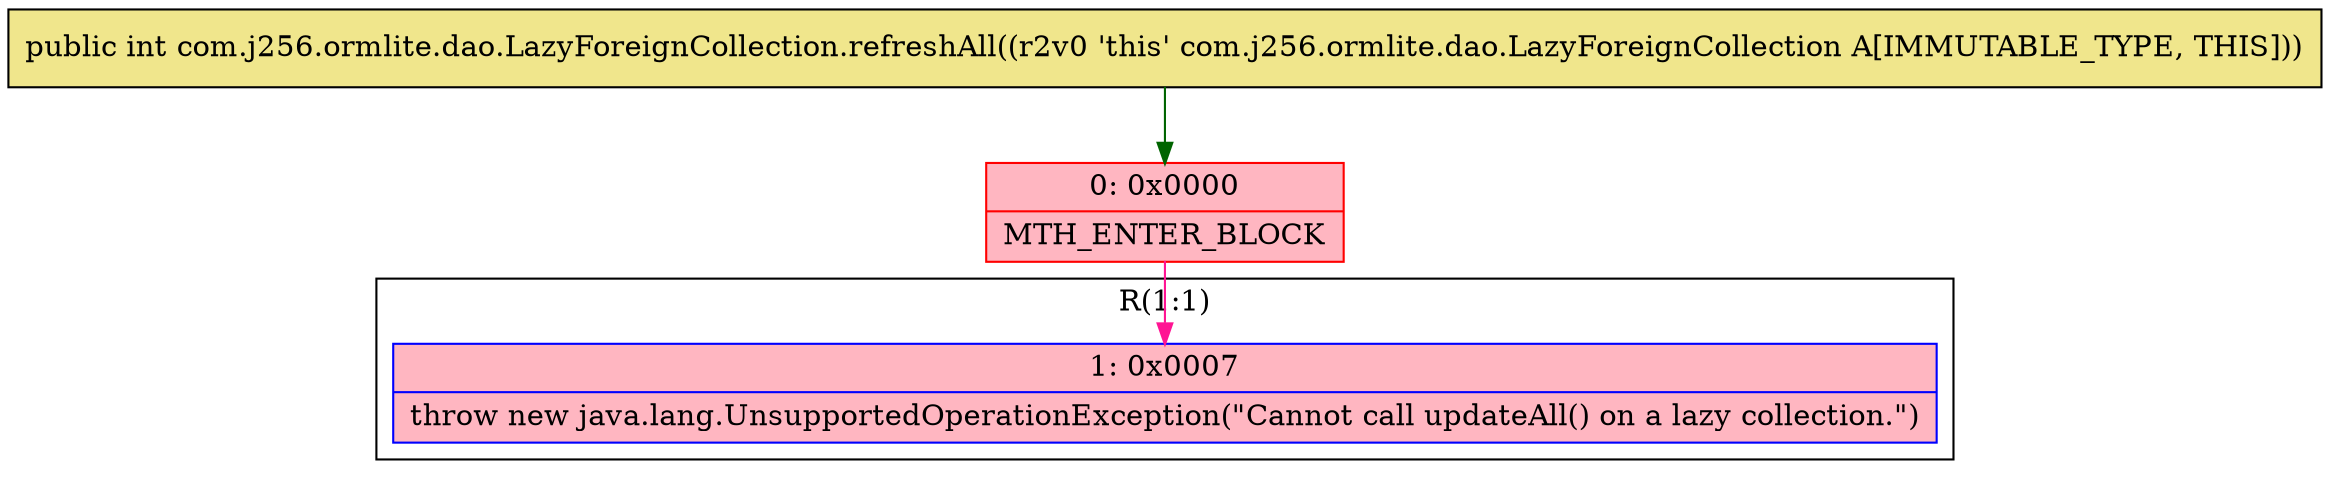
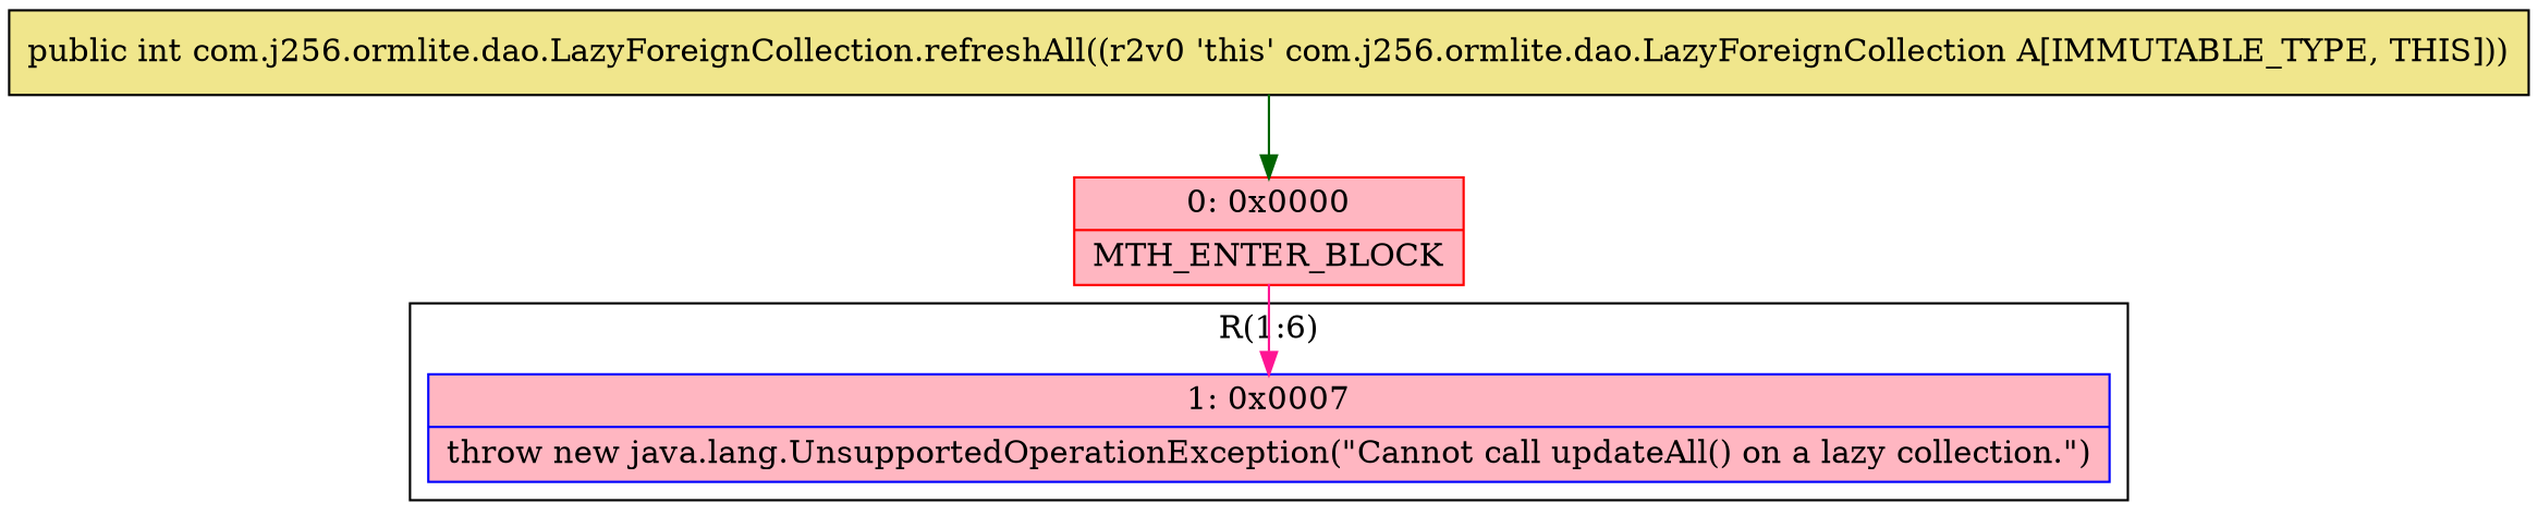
  digraph {
    node [shape=record style=filled fillcolor=lightpink]
    n1 [color=blue label="{1\:\ 0x0007|throw new java.lang.UnsupportedOperationException(\"Cannot call updateAll() on a lazy collection.\")\l}"]
    n2 [color=red label="{0\:\ 0x0000|MTH_ENTER_BLOCK\l}"]
    n3 [label="{public int com.j256.ormlite.dao.LazyForeignCollection.refreshAll((r2v0 'this' com.j256.ormlite.dao.LazyForeignCollection A[IMMUTABLE_TYPE, THIS])) }" fillcolor=khaki]
    subgraph cluster_1 {
-     label="R(1:1)"
+     label="R(1:6)"
      n1
    }
    n2 -> n1 [color=deeppink]
    n3 -> n2 [color=darkgreen]
  }
